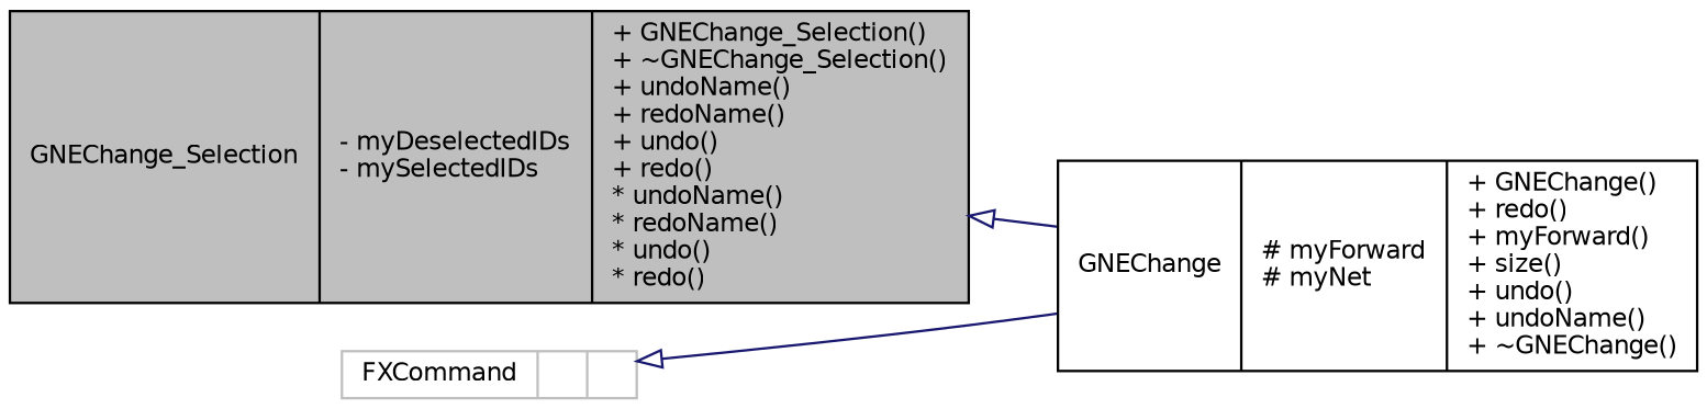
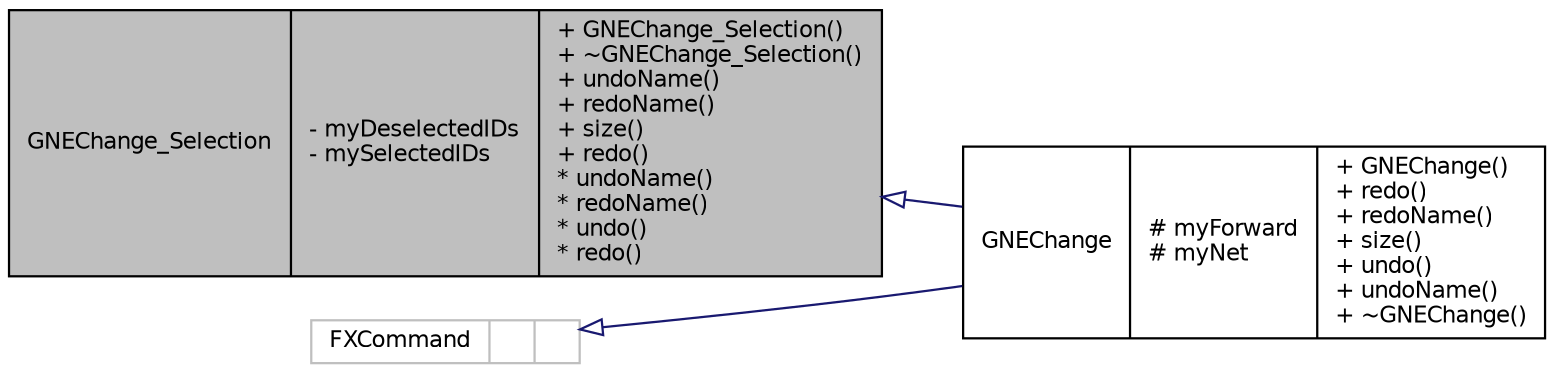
  digraph {
    rankdir=LR
    node [color=black fillcolor=white fontname=Helvetica fontsize=10 shape=record style=filled]
    edge [arrowtail=onormal color=midnightblue dir=back fontname=Helvetica fontsize=10 labelfontname=Helvetica labelfontsize=10 style=solid]
-   n1 [fillcolor=grey75 fontcolor=black height=0.2 label="{GNEChange_Selection\n|- myDeselectedIDs\l- mySelectedIDs\l|+ GNEChange_Selection()\l+ ~GNEChange_Selection()\l+ undoName()\l+ redoName()\l+ undo()\l+ redo()\l* undoName()\l* redoName()\l* undo()\l* redo()\l}" width=0.4]
-   n2 [height=0.2 label="{GNEChange\n|# myForward\l# myNet\l|+ GNEChange()\l+ redo()\l+ myForward()\l+ size()\l+ undo()\l+ undoName()\l+ ~GNEChange()\l}" width=0.4]
+   n1 [fillcolor=grey75 fontcolor=black height=0.2 label="{GNEChange_Selection\n|- myDeselectedIDs\l- mySelectedIDs\l|+ GNEChange_Selection()\l+ ~GNEChange_Selection()\l+ undoName()\l+ redoName()\l+ size()\l+ redo()\l* undoName()\l* redoName()\l* undo()\l* redo()\l}" width=0.4]
+   n2 [height=0.2 label="{GNEChange\n|# myForward\l# myNet\l|+ GNEChange()\l+ redo()\l+ redoName()\l+ size()\l+ undo()\l+ undoName()\l+ ~GNEChange()\l}" width=0.4]
    n3 [color=grey75 height=0.2 label="{FXCommand\n||}" width=0.4]
    n1 -> n2
    n3 -> n2
  }
